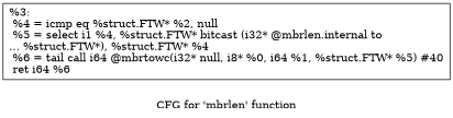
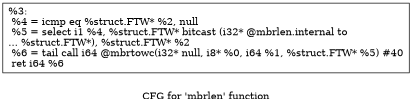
  digraph {
    label="CFG for 'mbrlen' function"
-   n1 [label="{%3:\l  %4 = icmp eq %struct.FTW* %2, null\l  %5 = select i1 %4, %struct.FTW* bitcast (i32* @mbrlen.internal to\l... %struct.FTW*), %struct.FTW* %4\l  %6 = tail call i64 @mbrtowc(i32* null, i8* %0, i64 %1, %struct.FTW* %5) #40\l  ret i64 %6\l}" shape=record]
+   n1 [label="{%3:\l  %4 = icmp eq %struct.FTW* %2, null\l  %5 = select i1 %4, %struct.FTW* bitcast (i32* @mbrlen.internal to\l... %struct.FTW*), %struct.FTW* %2\l  %6 = tail call i64 @mbrtowc(i32* null, i8* %0, i64 %1, %struct.FTW* %5) #40\l  ret i64 %6\l}" shape=record]
  }
